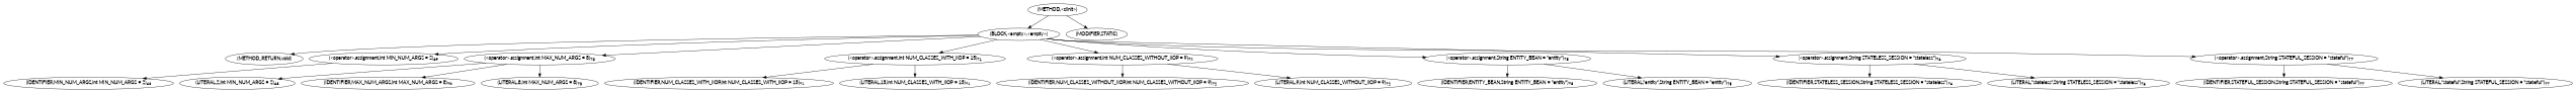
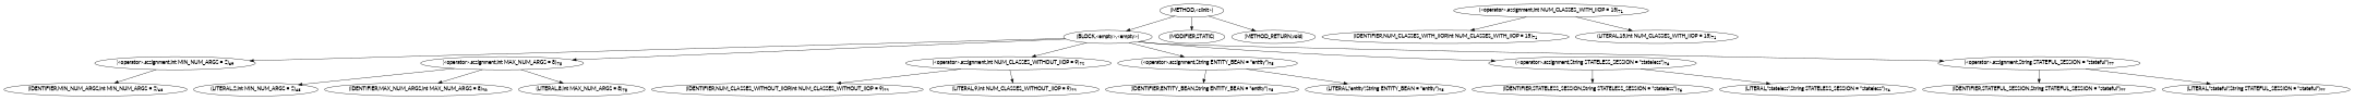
  digraph {
    fontname=Lato
    node [fontname=Lato]
    edge [fontname=Lato]
    n1 [label=<(METHOD,&lt;clinit&gt;)>]
    n2 [label=<(BLOCK,&lt;empty&gt;,&lt;empty&gt;)>]
    n3 [label=<(MODIFIER,STATIC)>]
    n4 [label=<(METHOD_RETURN,void)>]
    n5 [label=<(&lt;operator&gt;.assignment,int MIN_NUM_ARGS = 2)<SUB>69</SUB>>]
    n6 [label=<(&lt;operator&gt;.assignment,int MAX_NUM_ARGS = 8)<SUB>73</SUB>>]
    n7 [label=<(&lt;operator&gt;.assignment,int NUM_CLASSES_WITH_IIOP = 15)<SUB>71</SUB>>]
    n8 [label=<(&lt;operator&gt;.assignment,int NUM_CLASSES_WITHOUT_IIOP = 9)<SUB>72</SUB>>]
    n9 [label=<(&lt;operator&gt;.assignment,String ENTITY_BEAN = &quot;entity&quot;)<SUB>75</SUB>>]
    n10 [label=<(&lt;operator&gt;.assignment,String STATELESS_SESSION = &quot;stateless&quot;)<SUB>76</SUB>>]
    n11 [label=<(&lt;operator&gt;.assignment,String STATEFUL_SESSION = &quot;stateful&quot;)<SUB>77</SUB>>]
    n12 [label=<(IDENTIFIER,MIN_NUM_ARGS,int MIN_NUM_ARGS = 2)<SUB>63</SUB>>]
    n13 [label=<(LITERAL,2,int MIN_NUM_ARGS = 2)<SUB>65</SUB>>]
    n14 [label=<(IDENTIFIER,MAX_NUM_ARGS,int MAX_NUM_ARGS = 8)<SUB>70</SUB>>]
    n15 [label=<(LITERAL,8,int MAX_NUM_ARGS = 8)<SUB>70</SUB>>]
    n16 [label=<(IDENTIFIER,NUM_CLASSES_WITH_IIOP,int NUM_CLASSES_WITH_IIOP = 15)<SUB>71</SUB>>]
    n17 [label=<(LITERAL,15,int NUM_CLASSES_WITH_IIOP = 15)<SUB>71</SUB>>]
    n18 [label=<(IDENTIFIER,NUM_CLASSES_WITHOUT_IIOP,int NUM_CLASSES_WITHOUT_IIOP = 9)<SUB>72</SUB>>]
    n19 [label=<(LITERAL,9,int NUM_CLASSES_WITHOUT_IIOP = 9)<SUB>72</SUB>>]
    n20 [label=<(IDENTIFIER,ENTITY_BEAN,String ENTITY_BEAN = &quot;entity&quot;)<SUB>75</SUB>>]
    n21 [label=<(LITERAL,&quot;entity&quot;,String ENTITY_BEAN = &quot;entity&quot;)<SUB>75</SUB>>]
    n22 [label=<(IDENTIFIER,STATELESS_SESSION,String STATELESS_SESSION = &quot;stateless&quot;)<SUB>76</SUB>>]
    n23 [label=<(LITERAL,&quot;stateless&quot;,String STATELESS_SESSION = &quot;stateless&quot;)<SUB>76</SUB>>]
    n24 [label=<(IDENTIFIER,STATEFUL_SESSION,String STATEFUL_SESSION = &quot;stateful&quot;)<SUB>77</SUB>>]
    n25 [label=<(LITERAL,&quot;stateful&quot;,String STATEFUL_SESSION = &quot;stateful&quot;)<SUB>77</SUB>>]
    n1 -> n2
    n1 -> n3
-   n2 -> n4
+   n1 -> n4
    n2 -> n5
    n2 -> n6
-   n2 -> n7
    n2 -> n8
    n2 -> n9
    n2 -> n10
    n2 -> n11
    n5 -> n12
    n6 -> n13
    n6 -> n14
    n6 -> n15
    n7 -> n16
    n7 -> n17
    n8 -> n18
    n8 -> n19
    n9 -> n20
    n9 -> n21
    n10 -> n22
    n10 -> n23
    n11 -> n24
    n11 -> n25
  }
